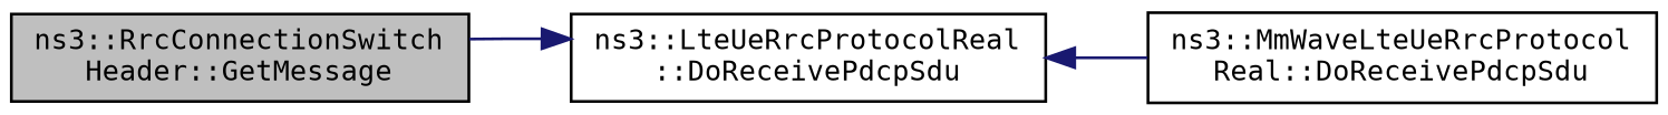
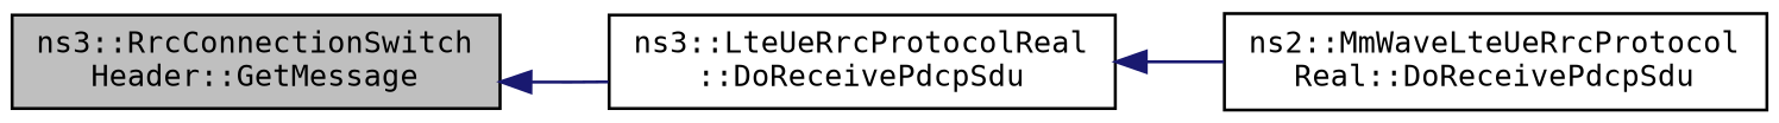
  digraph {
    fontname="DejaVu Sans Mono"
    rankdir=LR
    node [color=black fillcolor=white fontname="DejaVu Sans Mono" fontsize=10 shape=record style=filled]
    edge [color=midnightblue dir=back fontname="DejaVu Sans Mono" fontsize=10 labelfontname=Helvetica labelfontsize=10 style=solid]
    n1 [fillcolor=grey75 fontcolor=black height=0.2 label="ns3::RrcConnectionSwitch\lHeader::GetMessage" width=0.4]
    n2 [height=0.2 label="ns3::LteUeRrcProtocolReal\l::DoReceivePdcpSdu" width=0.4]
-   n3 [height=0.2 label="ns3::MmWaveLteUeRrcProtocol\lReal::DoReceivePdcpSdu" width=0.4]
-   n2 -> n1
+   n3 [height=0.2 label="ns2::MmWaveLteUeRrcProtocol\lReal::DoReceivePdcpSdu" width=0.4]
+   n1 -> n2
    n2 -> n3
  }
